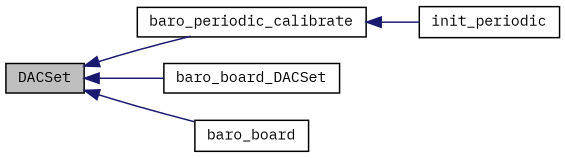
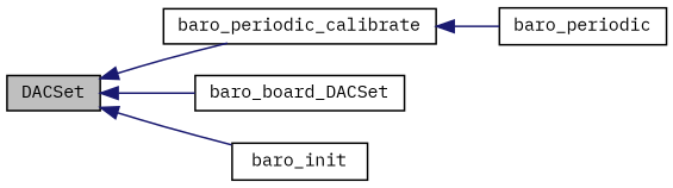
  digraph {
    fontname="IBM Plex Mono"
    rankdir=LR
    node [color=black fillcolor=white fontname="IBM Plex Mono" fontsize=10 shape=record style=filled]
    edge [color=midnightblue dir=back fontname="IBM Plex Mono" fontsize=10 labelfontname=FreeSans labelfontsize=10 style=solid]
    n1 [fillcolor=grey75 fontcolor=black height=0.2 label=DACSet width=0.4]
    n2 [height=0.2 label=baro_periodic_calibrate width=0.4]
    n3 [height=0.2 label=baro_board_DACSet width=0.4]
-   n4 [height=0.2 label=baro_board width=0.4]
-   n5 [height=0.2 label=init_periodic width=0.4]
+   n4 [height=0.2 label=baro_init width=0.4]
+   n5 [height=0.2 label=baro_periodic width=0.4]
    n1 -> n2
    n1 -> n3
    n1 -> n4
    n2 -> n5
  }
